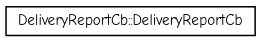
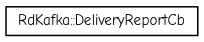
  digraph {
    rankdir=LR
    fontname="Comic Neue"
-   n1 [color=black fillcolor=white fontname="Comic Neue" fontsize=10 height=0.2 label="DeliveryReportCb::DeliveryReportCb" shape=record style=filled width=0.4]
+   n1 [color=black fillcolor=white fontname="Comic Neue" fontsize=10 height=0.2 label="RdKafka::DeliveryReportCb" shape=record style=filled width=0.4]
  }
